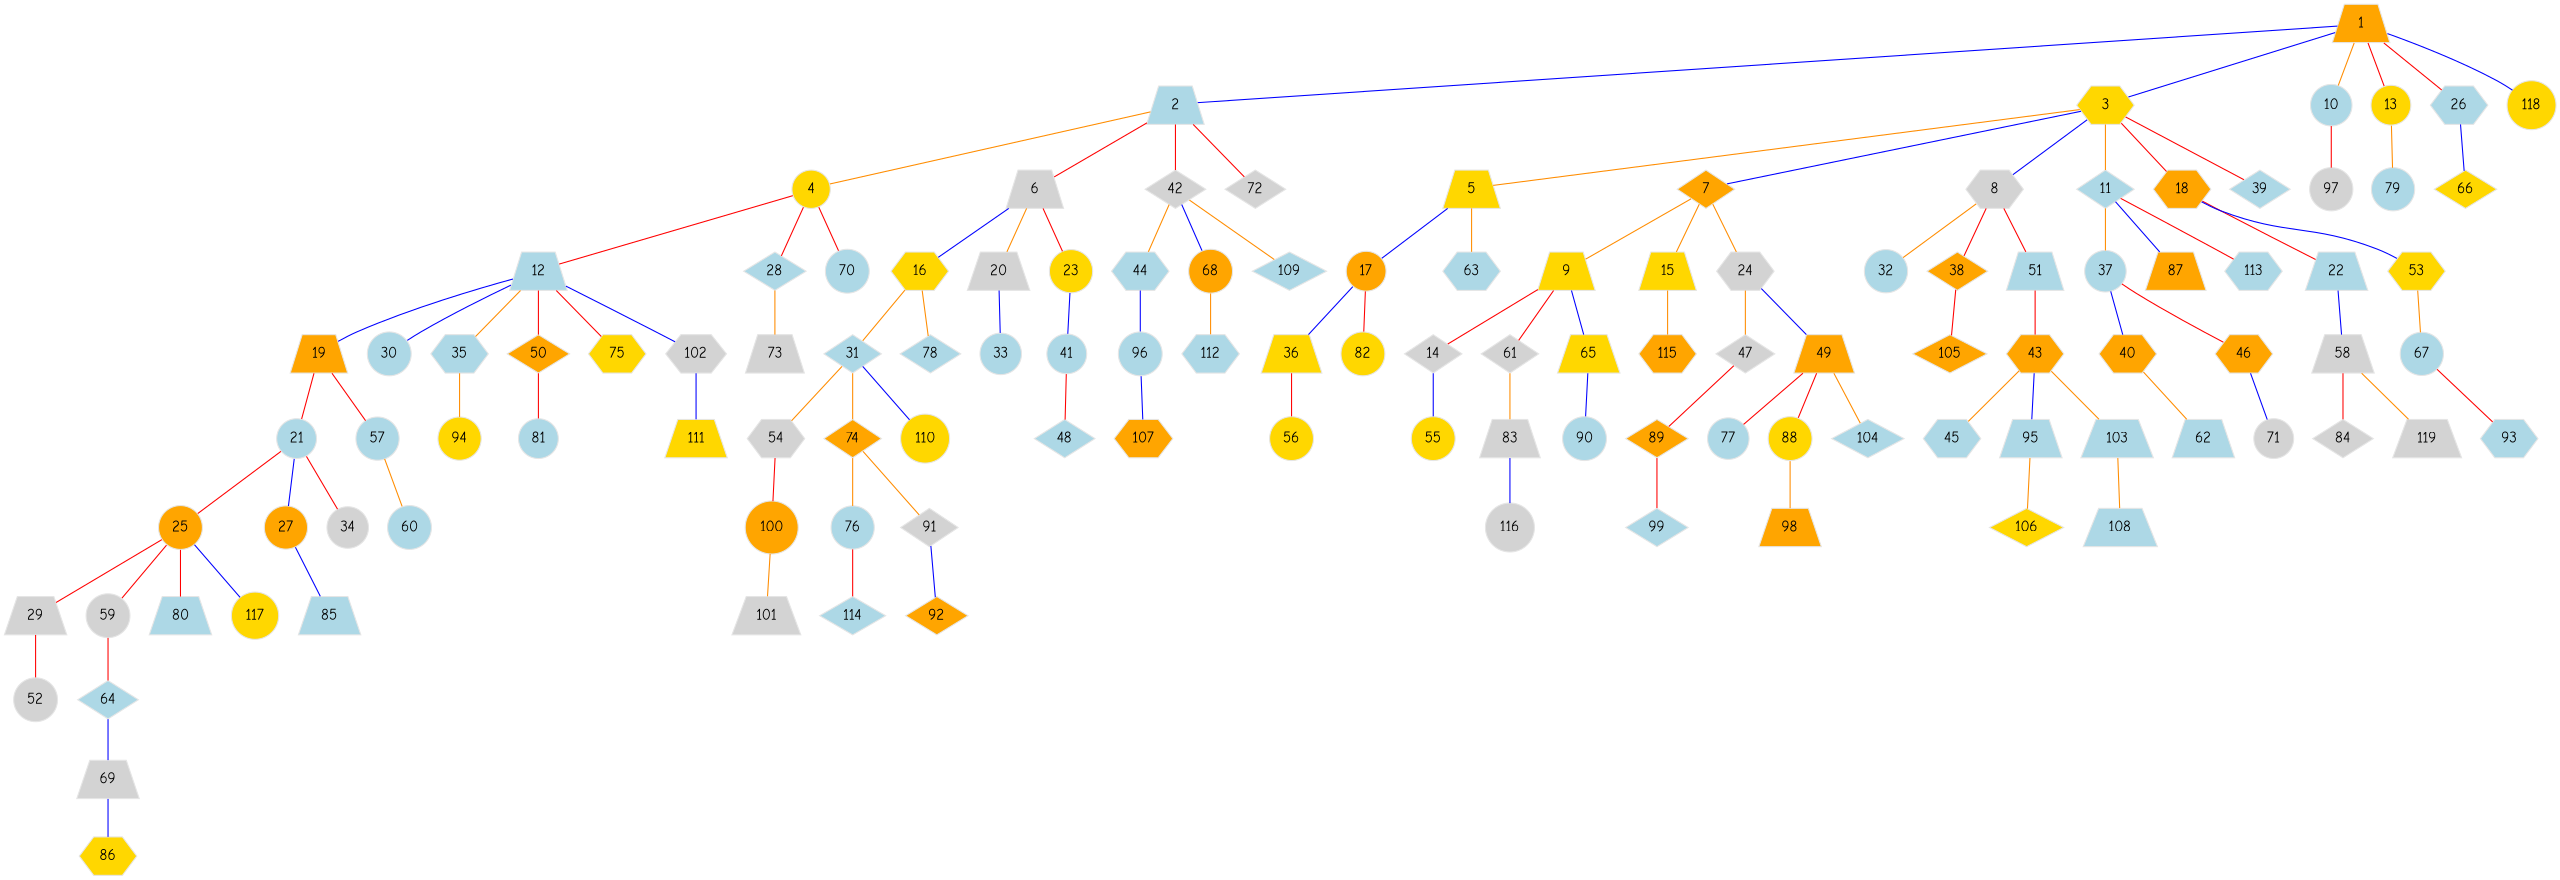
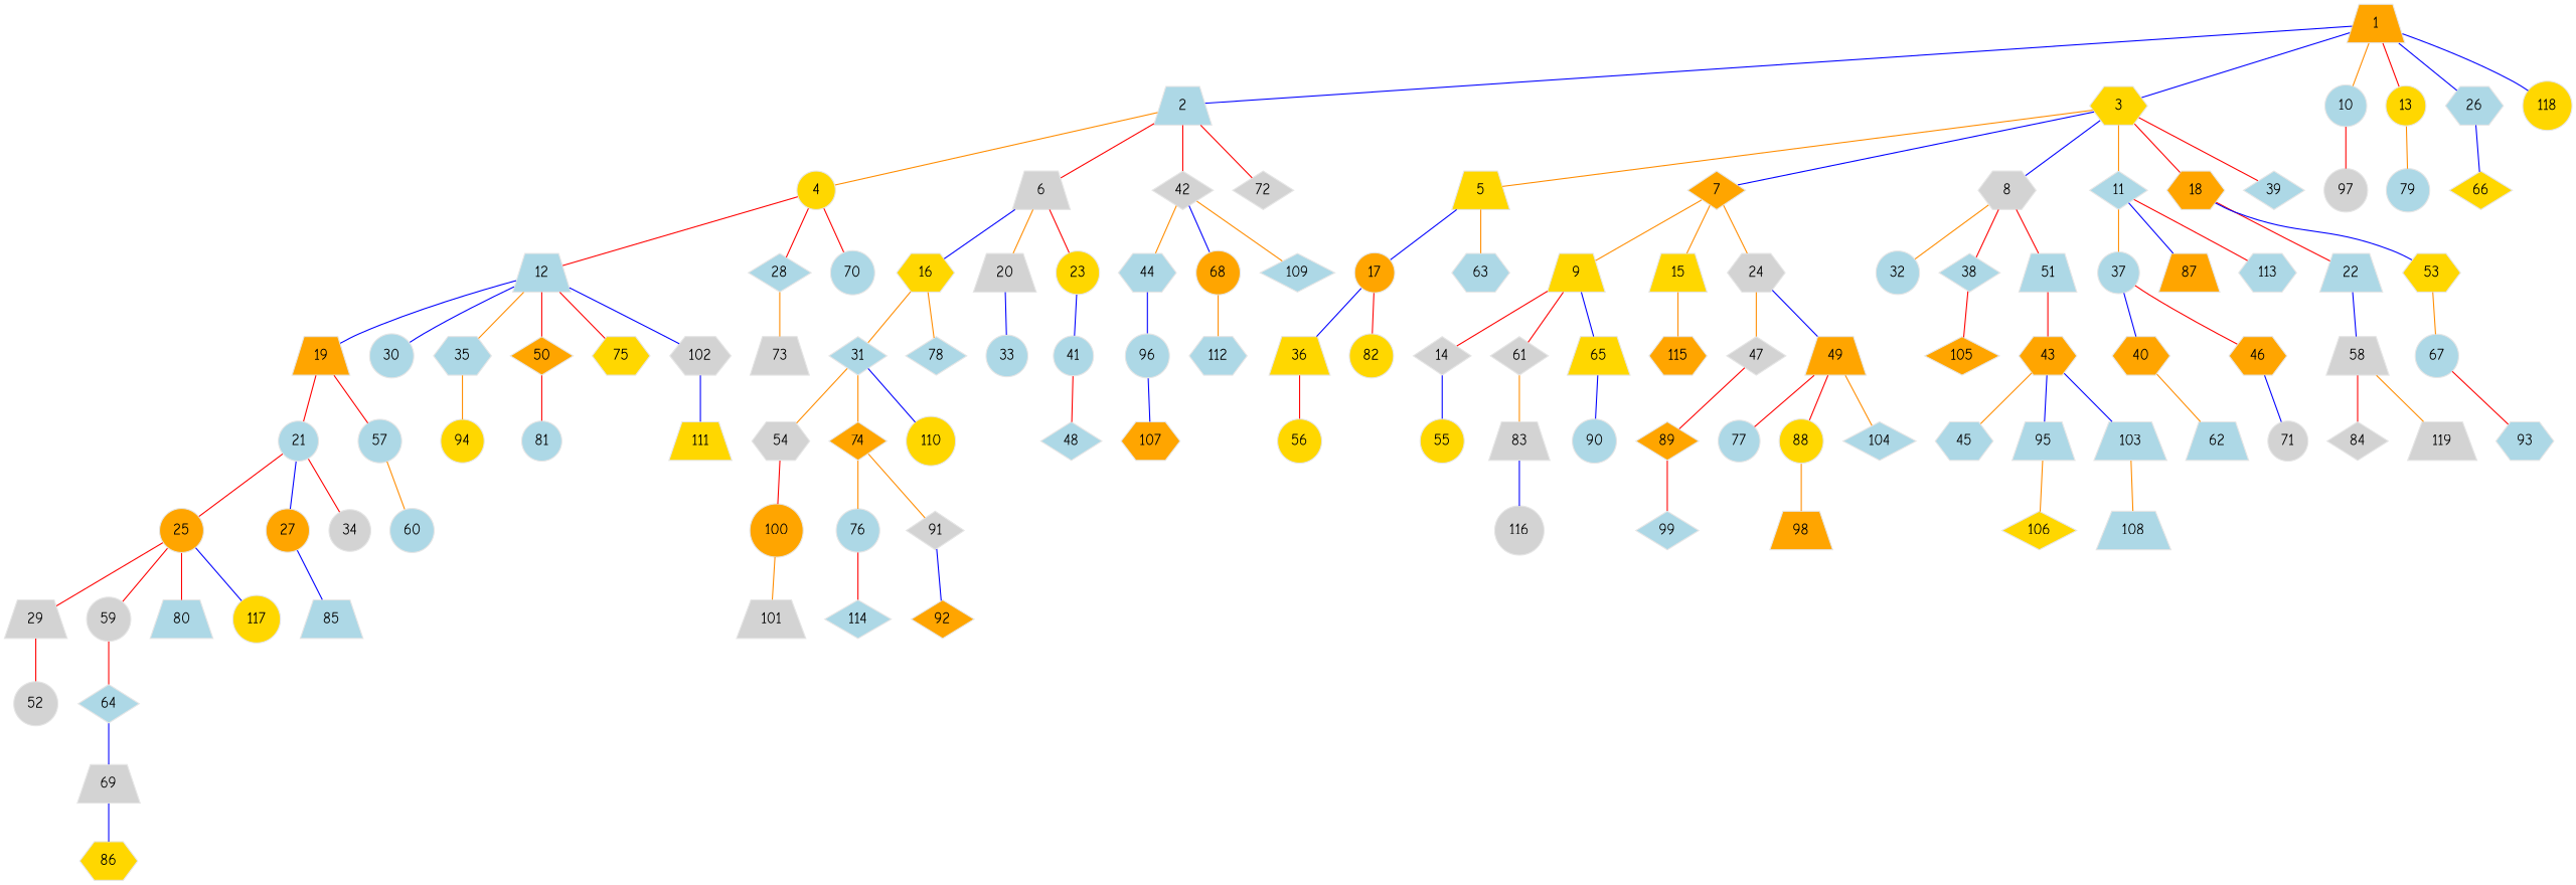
  graph {
    fontname="Comic Neue"
    node [color=gray90 fillcolor=lightblue fontname="Comic Neue" shape=circle style=filled]
    edge [color=red fontname="Comic Neue"]
    1 [fillcolor=orange shape=trapezium]
    2 [shape=trapezium]
    3 [fillcolor=gold shape=hexagon]
    10
    13 [fillcolor=gold]
    26 [shape=hexagon]
    118 [fillcolor=gold]
    4 [fillcolor=gold]
    6 [fillcolor=lightgrey shape=trapezium]
    42 [fillcolor=lightgrey shape=diamond]
    72 [fillcolor=lightgrey shape=diamond]
    5 [fillcolor=gold shape=trapezium]
    7 [fillcolor=orange shape=diamond]
    8 [fillcolor=lightgrey shape=hexagon]
    11 [shape=diamond]
    18 [fillcolor=orange shape=hexagon]
    39 [shape=diamond]
    97 [fillcolor=lightgrey]
    79
    66 [fillcolor=gold shape=diamond]
    12 [shape=trapezium]
    28 [shape=diamond]
    70
    16 [fillcolor=gold shape=hexagon]
    20 [fillcolor=lightgrey shape=trapezium]
    23 [fillcolor=gold]
    44 [shape=hexagon]
    68 [fillcolor=orange]
    109 [shape=diamond]
    17 [fillcolor=orange]
    63 [shape=hexagon]
    9 [fillcolor=gold shape=trapezium]
    15 [fillcolor=gold shape=trapezium]
    24 [fillcolor=lightgrey shape=hexagon]
    32
-   38 [fillcolor=orange shape=diamond]
+   38 [shape=diamond]
    51 [shape=trapezium]
    37
    87 [fillcolor=orange shape=trapezium]
    113 [shape=hexagon]
    22 [shape=trapezium]
    53 [fillcolor=gold shape=hexagon]
    19 [fillcolor=orange shape=trapezium]
    30
    35 [shape=hexagon]
    50 [fillcolor=orange shape=diamond]
    75 [fillcolor=gold shape=hexagon]
    102 [fillcolor=lightgrey shape=hexagon]
    73 [fillcolor=lightgrey shape=trapezium]
    36 [fillcolor=gold shape=trapezium]
    82 [fillcolor=gold]
    31 [shape=diamond]
    78 [shape=diamond]
    33
    41
    14 [fillcolor=lightgrey shape=diamond]
    61 [fillcolor=lightgrey shape=diamond]
    65 [fillcolor=gold shape=trapezium]
    115 [fillcolor=orange shape=hexagon]
    47 [fillcolor=lightgrey shape=diamond]
    49 [fillcolor=orange shape=trapezium]
    105 [fillcolor=orange shape=diamond]
    43 [fillcolor=orange shape=hexagon]
    55 [fillcolor=gold]
    83 [fillcolor=lightgrey shape=trapezium]
    90
    40 [fillcolor=orange shape=hexagon]
    46 [fillcolor=orange shape=hexagon]
    21
    57
    94 [fillcolor=gold]
    81
    111 [fillcolor=gold shape=trapezium]
    54 [fillcolor=lightgrey shape=hexagon]
    74 [fillcolor=orange shape=diamond]
    110 [fillcolor=gold]
    56 [fillcolor=gold]
    58 [fillcolor=lightgrey shape=trapezium]
    67
    25 [fillcolor=orange]
    27 [fillcolor=orange]
    34 [fillcolor=lightgrey]
    60
    29 [fillcolor=lightgrey shape=trapezium]
    59 [fillcolor=lightgrey]
    80 [shape=trapezium]
    117 [fillcolor=gold]
    85 [shape=trapezium]
    84 [fillcolor=lightgrey shape=diamond]
    119 [fillcolor=lightgrey shape=trapezium]
    48 [shape=diamond]
    89 [fillcolor=orange shape=diamond]
    77
    88 [fillcolor=gold]
    104 [shape=diamond]
    52 [fillcolor=lightgrey]
    64 [shape=diamond]
    100 [fillcolor=orange]
    76
    91 [fillcolor=lightgrey shape=diamond]
    62 [shape=trapezium]
    71 [fillcolor=lightgrey]
    45 [shape=hexagon]
    95 [shape=trapezium]
    103 [shape=trapezium]
    96
    112 [shape=hexagon]
    106 [fillcolor=gold shape=diamond]
    108 [shape=trapezium]
    107 [fillcolor=orange shape=hexagon]
    99 [shape=diamond]
    98 [fillcolor=orange shape=trapezium]
    93 [shape=hexagon]
    101 [fillcolor=lightgrey shape=trapezium]
    69 [fillcolor=lightgrey shape=trapezium]
    116 [fillcolor=lightgrey]
    86 [fillcolor=gold shape=hexagon]
    114 [shape=diamond]
    92 [fillcolor=orange shape=diamond]
    1 -- 2 [color=blue]
    1 -- 3 [color=blue]
    1 -- 10 [color=darkorange]
    1 -- 13
-   1 -- 26
+   1 -- 26 [color=blue]
    1 -- 118 [color=blue]
    2 -- 4 [color=darkorange]
    2 -- 6
    2 -- 42
    2 -- 72
    3 -- 5 [color=darkorange]
    3 -- 7 [color=blue]
    3 -- 8 [color=blue]
    3 -- 11 [color=darkorange]
    3 -- 18
    3 -- 39
    10 -- 97
    13 -- 79 [color=darkorange]
    26 -- 66 [color=blue]
    4 -- 12
    4 -- 28
    4 -- 70
    6 -- 16 [color=blue]
    6 -- 20 [color=darkorange]
    6 -- 23
    42 -- 44 [color=darkorange]
    42 -- 68 [color=blue]
    42 -- 109 [color=darkorange]
    5 -- 17 [color=blue]
    5 -- 63 [color=darkorange]
    7 -- 9 [color=darkorange]
    7 -- 15 [color=darkorange]
    7 -- 24 [color=darkorange]
    8 -- 32 [color=darkorange]
    8 -- 38
    8 -- 51
    11 -- 37 [color=darkorange]
    11 -- 87 [color=blue]
    11 -- 113
    18 -- 22
    18 -- 53 [color=blue]
    12 -- 19 [color=blue]
    12 -- 30 [color=blue]
    12 -- 35 [color=darkorange]
    12 -- 50
    12 -- 75
    12 -- 102 [color=blue]
    28 -- 73 [color=darkorange]
    16 -- 31 [color=darkorange]
    16 -- 78 [color=darkorange]
    20 -- 33 [color=blue]
    23 -- 41 [color=blue]
    44 -- 96 [color=blue]
    68 -- 112 [color=darkorange]
    17 -- 36 [color=blue]
    17 -- 82
    9 -- 14
    9 -- 61
    9 -- 65 [color=blue]
    15 -- 115 [color=darkorange]
    24 -- 47 [color=darkorange]
    24 -- 49 [color=blue]
    38 -- 105
    51 -- 43
    37 -- 40 [color=blue]
    37 -- 46
    22 -- 58 [color=blue]
    53 -- 67 [color=darkorange]
    19 -- 21
    19 -- 57
    35 -- 94 [color=darkorange]
    50 -- 81
    102 -- 111 [color=blue]
    36 -- 56
    31 -- 54 [color=darkorange]
    31 -- 74 [color=darkorange]
    31 -- 110 [color=blue]
    41 -- 48
    14 -- 55 [color=blue]
    61 -- 83 [color=darkorange]
    65 -- 90 [color=blue]
    47 -- 89
    49 -- 77
    49 -- 88
    49 -- 104 [color=darkorange]
    43 -- 45 [color=darkorange]
    43 -- 95 [color=blue]
-   43 -- 103 [color=darkorange]
+   43 -- 103 [color=blue]
    83 -- 116 [color=blue]
    40 -- 62 [color=darkorange]
    46 -- 71 [color=blue]
    21 -- 25
    21 -- 27 [color=blue]
    21 -- 34
    57 -- 60 [color=darkorange]
    54 -- 100
    74 -- 76 [color=darkorange]
    74 -- 91 [color=darkorange]
    58 -- 84
    58 -- 119 [color=darkorange]
    67 -- 93
    25 -- 29
    25 -- 59
    25 -- 80
    25 -- 117 [color=blue]
    27 -- 85 [color=blue]
    29 -- 52
    59 -- 64
    89 -- 99
    88 -- 98 [color=darkorange]
    64 -- 69 [color=blue]
    100 -- 101 [color=darkorange]
    76 -- 114
    91 -- 92 [color=blue]
    95 -- 106 [color=darkorange]
    103 -- 108 [color=darkorange]
    96 -- 107 [color=blue]
    69 -- 86 [color=blue]
  }
